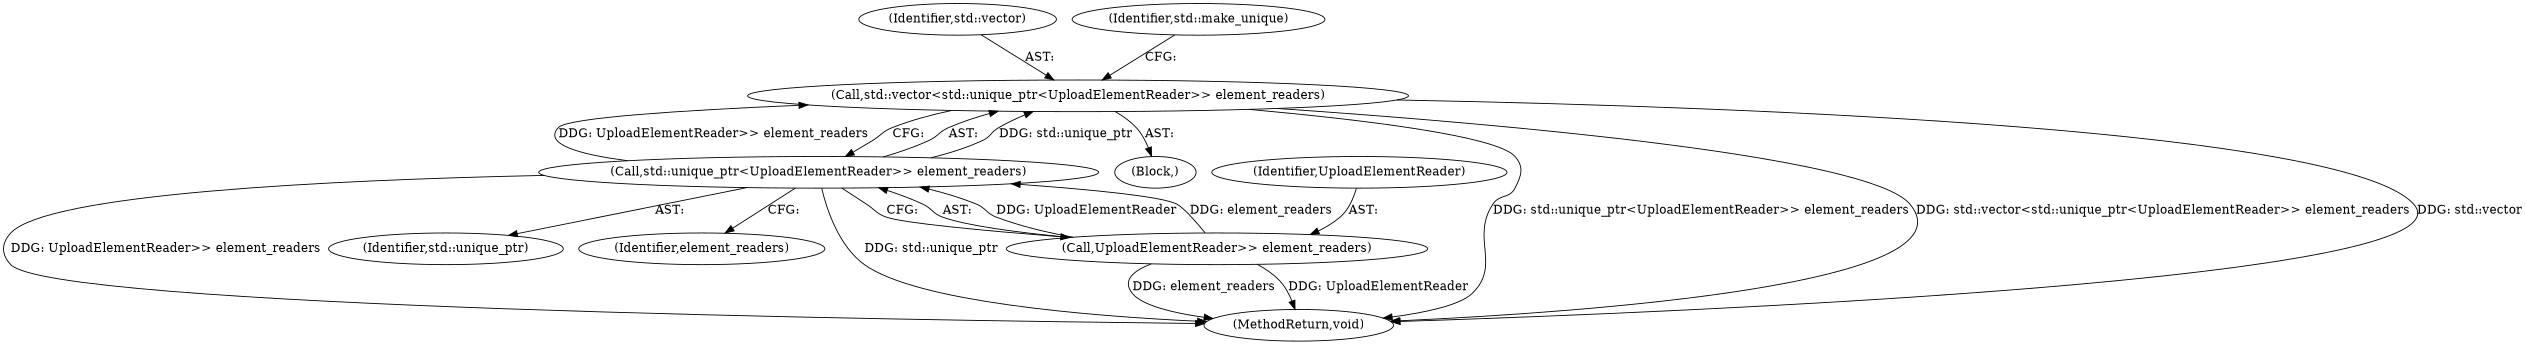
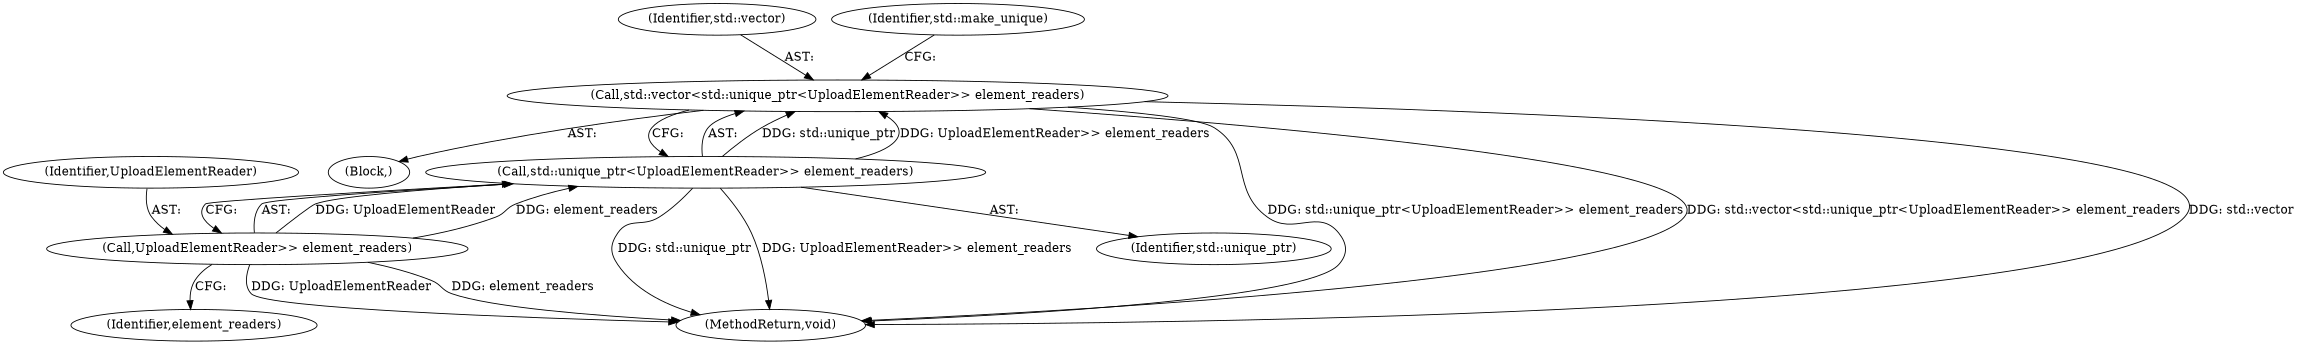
  digraph {
    n1 [label="(Call,std::vector<std::unique_ptr<UploadElementReader>> element_readers)"]
    n2 [label="(Call,std::unique_ptr<UploadElementReader>> element_readers)"]
    n3 [label="(Block,)"]
    n4 [label="(MethodReturn,void)"]
    n5 [label="(Call,UploadElementReader>> element_readers)"]
    n6 [label="(Identifier,std::unique_ptr)"]
    n7 [label="(Identifier,element_readers)"]
    n8 [label="(Identifier,UploadElementReader)"]
    n9 [label="(Identifier,std::vector)"]
    n10 [label="(Identifier,std::make_unique)"]
    n1 -> n2 [label="CFG: "]
    n1 -> n3 [label="AST: "]
    n1 -> n4 [label="DDG: std::unique_ptr<UploadElementReader>> element_readers"]
    n1 -> n4 [label="DDG: std::vector<std::unique_ptr<UploadElementReader>> element_readers"]
    n1 -> n4 [label="DDG: std::vector"]
    n2 -> n1 [label="AST: "]
    n2 -> n1 [label="DDG: std::unique_ptr"]
    n2 -> n1 [label="DDG: UploadElementReader>> element_readers"]
    n2 -> n4 [label="DDG: std::unique_ptr"]
    n2 -> n4 [label="DDG: UploadElementReader>> element_readers"]
    n2 -> n5 [label="CFG: "]
    n2 -> n6 [label="AST: "]
    n5 -> n2 [label="AST: "]
    n5 -> n2 [label="DDG: UploadElementReader"]
    n5 -> n2 [label="DDG: element_readers"]
    n5 -> n4 [label="DDG: UploadElementReader"]
    n5 -> n4 [label="DDG: element_readers"]
-   n2 -> n7 [label="CFG: "]
+   n5 -> n7 [label="CFG: "]
    n8 -> n5 [label="AST: "]
    n9 -> n1 [label="AST: "]
    n10 -> n1 [label="CFG: "]
  }
